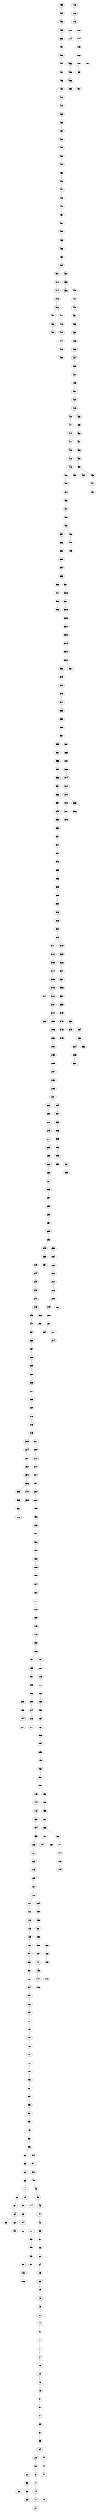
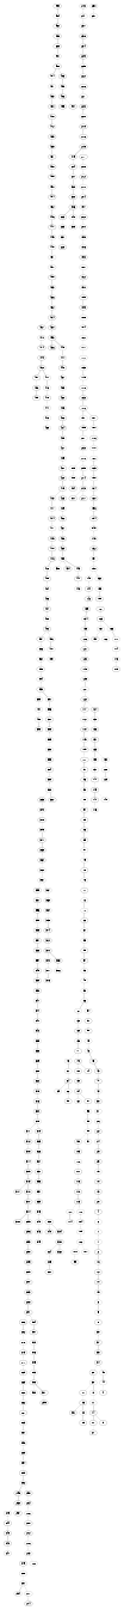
  graph {
    node [color=gray40]
    edge [style=solid]
    499 [color=black]
    494
    492 [color=black]
    489 [color=black]
    n5 [color=black label=688]
    491
    490 [color=black]
    484
    493 [color=black]
    481
    498
    483
    480 [color=black]
    478 [color=black]
    472
    469 [color=black]
    465
    461 [color=black]
    458 [color=black]
    455 [color=black]
    450
    454 [color=black]
    452
    446
    447 [color=black]
    445
    448
    451
    457
    459 [color=black]
    463
    466
    462
    464 [color=black]
    467 [color=black]
    460 [color=black]
    470
    453 [color=black]
    474 [color=black]
    479 [color=black]
    482 [color=black]
    487 [color=black]
    477
    486 [color=black]
    476
    485 [color=black]
    475 [color=black]
    471
    473
    468
    456 [color=black]
    449
    444
    440 [color=black]
    437
    433
    430 [color=black]
    426
    422 [color=black]
    424 [color=black]
    428
    427
    425
    421 [color=black]
    420 [color=black]
    419 [color=black]
    413
    423 [color=black]
    417
    429
    414 [color=black]
    411
    415 [color=black]
    418 [color=black]
    416 [color=black]
    412
    408 [color=black]
    404
    403
    407 [color=black]
    405
    402 [color=black]
    397 [color=black]
    406
    396
    410
    392
    395 [color=black]
    394
    393 [color=black]
    399
    391
    401
    386
    400
    398 [color=black]
    381 [color=black]
    388 [color=black]
    389
    390
    383 [color=black]
    384 [color=black]
    380 [color=black]
    382
    385 [color=black]
    387 [color=black]
    379
    378 [color=black]
    375
    371 [color=black]
    365 [color=black]
    362 [color=black]
    360
    361
    359 [color=black]
    367
    351 [color=black]
    363
    356 [color=black]
    355
    353 [color=black]
    357 [color=black]
    358 [color=black]
    354
    349 [color=black]
    350 [color=black]
    352 [color=black]
    347
    344
    341
    342
    335
    333
    329
    328
    322 [color=black]
    318 [color=black]
    316 [color=black]
    320 [color=black]
    315
    311
    319 [color=black]
    312 [color=black]
    323 [color=black]
    308 [color=black]
    314
    309 [color=black]
    313 [color=black]
    317 [color=black]
    310 [color=black]
    307 [color=black]
    304
    300 [color=black]
    295
    296 [color=black]
    293
    290 [color=black]
    285 [color=black]
    289
    287 [color=black]
    283 [color=black]
    288 [color=black]
    291 [color=black]
    286 [color=black]
    294 [color=black]
    282
    297 [color=black]
    278
    275 [color=black]
    271 [color=black]
    269 [color=black]
    265
    260 [color=black]
    262
    267 [color=black]
    263
    261
    256
    259
    254
    255 [color=black]
    252
    245 [color=black]
    258 [color=black]
    253 [color=black]
    264
    249
    257 [color=black]
    244 [color=black]
    248 [color=black]
    242 [color=black]
    247
-   246 [color=black]
    243
    250
    241
    251
    237
    238 [color=black]
    234
    229 [color=black]
    225
    222
    226 [color=black]
    221
    223 [color=black]
    220
    218 [color=black]
    216 [color=black]
    215 [color=black]
    219 [color=black]
    211 [color=black]
    224 [color=black]
    208
    227
    232
    230 [color=black]
    236 [color=black]
    233 [color=black]
    240
    235
    239
    231
    228 [color=black]
    212 [color=black]
    210
    204
    197
    202 [color=black]
    200
    199
    196
    193 [color=black]
    187
    192 [color=black]
    190
    189 [color=black]
    185 [color=black]
    188
    184
    182
    177
    172
    169
    175
    178 [color=black]
    183 [color=black]
    186 [color=black]
    191
    181 [color=black]
    195 [color=black]
    180
    201
    203
    206
    205
    209
    198
    214
    194 [color=black]
    213
    207 [color=black]
    217 [color=black]
    176 [color=black]
    170
    168
    165 [color=black]
    158
    164
    160 [color=black]
    156
    154 [color=black]
    n273 [label=849]
    148
    152 [color=black]
    151
    150
    145
    153
    144 [color=black]
    155
    142 [color=black]
    139 [color=black]
    134
    133
    126 [color=black]
    121 [color=black]
    123 [color=black]
    119 [color=black]
    125
    127
    122 [color=black]
    117 [color=black]
    124 [color=black]
    112
    130
    118 [color=black]
    115
    109 [color=black]
    101 [color=black]
    97 [color=black]
    96 [color=black]
    92
    88
    94 [color=black]
    89 [color=black]
    86 [color=black]
    85 [color=black]
    81
    79
    78 [color=black]
    76
    77 [color=black]
    72
    70
    66 [color=black]
    61
    59
    55 [color=black]
    57 [color=black]
    53
    48
    52
    56
    60
    54
    63
    51 [color=black]
    68 [color=black]
    65
    71 [color=black]
    73
    75 [color=black]
    67
    80 [color=black]
    74 [color=black]
    64 [color=black]
    69
    62
    58 [color=black]
    83 [color=black]
    84 [color=black]
    82
    87 [color=black]
    93
    95
    90
    98 [color=black]
    91
    103 [color=black]
    106
+   111 [color=black]
    116 [color=black]
    110 [color=black]
    113 [color=black]
    120
    108
    114
    104
    105
    102
    100
    107
    99 [color=black]
    50 [color=black]
    49
    46
    45 [color=black]
    43 [color=black]
    47 [color=black]
    42
    38 [color=black]
    31
    26
    22 [color=black]
    24
    25 [color=black]
    23 [color=black]
    19
    18 [color=black]
    13 [color=black]
    20 [color=black]
    4 [color=black]
    6
    1
    7
    2 [color=black]
    16
    12 [color=black]
    10 [color=black]
    15
    3
    5
    0 [color=black]
    39
    37 [color=black]
    35 [color=black]
    34 [color=black]
    28 [color=black]
    40
    30
    44
    27 [color=black]
    8
    33 [color=black]
    11
    36 [color=black]
    32
    29 [color=black]
    14 [color=black]
    17 [color=black]
    9 [color=black]
    21 [color=black]
    41 [color=black]
    136 [color=black]
    131 [color=black]
    135
    138
    132
    137
    128
    141 [color=black]
    143 [color=black]
    147 [color=black]
    140
    146
    129
    159 [color=black]
    167 [color=black]
    163 [color=black]
    161
    166
    157 [color=black]
    162
    171
    174
    173
    179 [color=black]
    266
    270 [color=black]
    272 [color=black]
    276
    273
    279 [color=black]
    268
    280
    281
    284
    277
    274 [color=black]
    302
    306
    305
    303
    298 [color=black]
    292
    301 [color=black]
    299 [color=black]
    326
    327
    331 [color=black]
    336 [color=black]
    337
    339 [color=black]
    343
    348
    338 [color=black]
    346
    340 [color=black]
    334 [color=black]
    345
    330 [color=black]
    324
    332
    325
    321 [color=black]
    364
    369
    374 [color=black]
    372 [color=black]
    370 [color=black]
    373
    368 [color=black]
    377
    366
    376
    409
    432 [color=black]
    431
    436 [color=black]
    439 [color=black]
    438
    435
    434 [color=black]
    443
    441 [color=black]
    442
    496 [color=black]
    495 [color=black]
    497 [color=black]
    499 -- 494
    494 -- 492
    492 -- 489 [style=dashed]
    489 -- n5
    n5 -- 491
    491 -- 490 [style=dotted]
    490 -- 484
    490 -- 493 [style=dashed]
    484 -- 481 [style=dashed]
    493 -- 498
    481 -- 483 [style=dotted]
    498 -- 496
    483 -- 480
    480 -- 478 [style=dotted]
    478 -- 472
    472 -- 469 [style=dashed]
    469 -- 465 [style=dashed]
    465 -- 461
    461 -- 458 [style=dashed]
    458 -- 455 [style=dashed]
    455 -- 450 [style=dotted]
    450 -- 454
    454 -- 452 [style=dotted]
    452 -- 446
    446 -- 447
    447 -- 445
    445 -- 448 [style=dashed]
    448 -- 451
    451 -- 457 [style=dotted]
    457 -- 459 [style=dotted]
    459 -- 463
    463 -- 466
    466 -- 462
    462 -- 464
    464 -- 467 [style=dotted]
    464 -- 460 [style=dashed]
    467 -- 470 [style=dotted]
    460 -- 453 [style=dashed]
    470 -- 474 [style=dashed]
    453 -- 456
    453 -- 449
    474 -- 479 [style=dotted]
    479 -- 482
    482 -- 487
    482 -- 477
    487 -- 486 [style=dotted]
    477 -- 476
    486 -- 485
    476 -- 475 [style=dashed]
    475 -- 471 [style=dashed]
    471 -- 473 [style=dotted]
    473 -- 468 [style=dotted]
    449 -- 444
    444 -- 440
    440 -- 437 [style=dotted]
    437 -- 433 [style=dashed]
    433 -- 430 [style=dotted]
    430 -- 426 [style=dotted]
    426 -- 422 [style=dashed]
    422 -- 424
    424 -- 428
    428 -- 427 [style=dashed]
    427 -- 425 [style=dashed]
    425 -- 421 [style=dashed]
    421 -- 420 [style=dashed]
    420 -- 419
    419 -- 413 [style=dashed]
    419 -- 423 [style=dotted]
    413 -- 417
    423 -- 429 [style=dashed]
    417 -- 414 [style=dotted]
    429 -- 432 [style=dashed]
    414 -- 411 [style=dashed]
    411 -- 415 [style=dotted]
    415 -- 418 [style=dashed]
    418 -- 416
    416 -- 412
    412 -- 408
    408 -- 404 [style=dashed]
    404 -- 403 [style=dotted]
    403 -- 407
    407 -- 405 [style=dashed]
    405 -- 402 [style=dashed]
    402 -- 397 [style=dashed]
    402 -- 406 [style=dashed]
    397 -- 396 [style=dashed]
    406 -- 410
    396 -- 392 [style=dotted]
    410 -- 409 [style=dotted]
    392 -- 395 [style=dashed]
    395 -- 394 [style=dashed]
    394 -- 393 [style=dashed]
    393 -- 399 [style=dotted]
    393 -- 391
    399 -- 401 [style=dotted]
    391 -- 386
    401 -- 400 [style=dotted]
    386 -- 381 [style=dashed]
    400 -- 398
    381 -- 388
    388 -- 389 [style=dashed]
    389 -- 390 [style=dotted]
    390 -- 383 [style=dotted]
    383 -- 384 [style=dotted]
    384 -- 380 [style=dashed]
    380 -- 382 [style=dashed]
    382 -- 385 [style=dotted]
    382 -- 387
    385 -- 379 [style=dashed]
    379 -- 378 [style=dotted]
    378 -- 375 [style=dotted]
    375 -- 371
    371 -- 365
    365 -- 362 [style=dashed]
    362 -- 360 [style=dotted]
    360 -- 361 [style=dashed]
    361 -- 359 [style=dotted]
    361 -- 367 [style=dotted]
    359 -- 351 [style=dotted]
    367 -- 363 [style=dotted]
    351 -- 356 [style=dashed]
    363 -- 364 [style=dotted]
    356 -- 355
    355 -- 353 [style=dashed]
    353 -- 357 [style=dashed]
    357 -- 358
    358 -- 354 [style=dotted]
    354 -- 349
    349 -- 350
    350 -- 352 [style=dashed]
    352 -- 347 [style=dashed]
    347 -- 344
    344 -- 341
    341 -- 342 [style=dotted]
    342 -- 335 [style=dashed]
    335 -- 333
    333 -- 329 [style=dotted]
    329 -- 328
    328 -- 322
    322 -- 318 [style=dashed]
    318 -- 316 [style=dashed]
    316 -- 320
    320 -- 315
    315 -- 311 [style=dashed]
    315 -- 319 [style=dashed]
    311 -- 312 [style=dashed]
    319 -- 323
    312 -- 308 [style=dashed]
    323 -- 326
    308 -- 314 [style=dotted]
    314 -- 309
    309 -- 313
    313 -- 317 [style=dashed]
    313 -- 310
    310 -- 307
    307 -- 304
    304 -- 300
    304 -- 295
    295 -- 296 [style=dotted]
    296 -- 293 [style=dotted]
    293 -- 290
    290 -- 285 [style=dotted]
    285 -- 289 [style=dotted]
    289 -- 287 [style=dotted]
    287 -- 283 [style=dotted]
    283 -- 288 [style=dashed]
    288 -- 291
    291 -- 286 [style=dotted]
    291 -- 294 [style=dashed]
    286 -- 282
    294 -- 297
    282 -- 278 [style=dotted]
    297 -- 302 [style=dotted]
    278 -- 275 [style=dashed]
    275 -- 271 [style=dashed]
    271 -- 269 [style=dashed]
    269 -- 265 [style=dotted]
    265 -- 260
    260 -- 262
    262 -- 267
    267 -- 263 [style=dotted]
    263 -- 261
    261 -- 256 [style=dotted]
    256 -- 259 [style=dashed]
    259 -- 254
    254 -- 255 [style=dotted]
    255 -- 252
    252 -- 245
    252 -- 258 [style=dotted]
    245 -- 253
    258 -- 264 [style=dotted]
    253 -- 249 [style=dotted]
    253 -- 257 [style=dotted]
    264 -- 266 [style=dashed]
    249 -- 244 [style=dashed]
    244 -- 248 [style=dashed]
    248 -- 242
    242 -- 247 [style=dotted]
-   247 -- 246
-   246 -- 243 [style=dotted]
-   246 -- 250 [style=dotted]
    243 -- 241 [style=dashed]
    250 -- 251 [style=dashed]
    241 -- 237 [style=dashed]
    237 -- 238 [style=dashed]
    238 -- 234
    234 -- 229
    229 -- 225
    225 -- 222
    222 -- 226 [style=dotted]
    226 -- 221 [style=dashed]
    221 -- 223 [style=dashed]
    223 -- 220
    220 -- 218 [style=dotted]
    218 -- 216
    216 -- 215 [style=dotted]
    215 -- 219
    215 -- 211 [style=dotted]
    219 -- 224 [style=dashed]
    211 -- 208 [style=dashed]
    224 -- 227
    208 -- 212 [style=dashed]
    227 -- 232
    232 -- 230
    230 -- 236
    236 -- 233
    236 -- 240
    233 -- 235 [style=dotted]
    240 -- 239 [style=dashed]
    235 -- 231 [style=dotted]
    231 -- 228 [style=dotted]
    212 -- 210 [style=dashed]
    210 -- 204 [style=dashed]
    204 -- 197 [style=dashed]
    197 -- 202 [style=dashed]
    202 -- 200 [style=dashed]
    200 -- 199 [style=dashed]
    199 -- 196 [style=dashed]
    196 -- 193 [style=dotted]
    193 -- 187 [style=dotted]
    187 -- 192 [style=dashed]
    192 -- 190 [style=dashed]
    190 -- 189 [style=dashed]
    189 -- 185
    185 -- 188 [style=dashed]
    188 -- 184 [style=dotted]
    184 -- 182 [style=dotted]
    182 -- 177 [style=dotted]
    177 -- 172 [style=dotted]
    172 -- 169 [style=dotted]
    169 -- 175
    175 -- 178 [style=dashed]
    178 -- 183
    183 -- 186
    186 -- 191
    186 -- 181 [style=dashed]
    191 -- 195 [style=dotted]
    181 -- 180
    195 -- 201
    180 -- 176 [style=dotted]
    201 -- 203 [style=dotted]
    203 -- 206 [style=dotted]
    206 -- 205 [style=dotted]
    206 -- 209 [style=dashed]
    205 -- 198 [style=dashed]
    209 -- 214
    198 -- 194 [style=dotted]
    214 -- 213
    213 -- 207 [style=dashed]
    213 -- 217 [style=dashed]
    176 -- 170 [style=dashed]
    170 -- 168 [style=dotted]
    168 -- 165
    165 -- 158
    158 -- 164
    164 -- 160
    160 -- 156
    156 -- 154
    154 -- n273 [style=dotted]
    n273 -- 148 [style=dashed]
    148 -- 152 [style=dotted]
    152 -- 151
    151 -- 150 [style=dashed]
    150 -- 145 [style=dotted]
    150 -- 153 [style=dashed]
    145 -- 144 [style=dashed]
    153 -- 155 [style=dotted]
    144 -- 142 [style=dotted]
    155 -- 159
    142 -- 139 [style=dotted]
    139 -- 134
    134 -- 133
    133 -- 126
    126 -- 121 [style=dashed]
    121 -- 123 [style=dashed]
    123 -- 119 [style=dotted]
    119 -- 125 [style=dotted]
    125 -- 127
    127 -- 122 [style=dashed]
    122 -- 117
    122 -- 124 [style=dotted]
    117 -- 112 [style=dotted]
    124 -- 130
    112 -- 118 [style=dotted]
    130 -- 136 [style=dotted]
    118 -- 115
    115 -- 109
    109 -- 101 [style=dashed]
    101 -- 97
    97 -- 96
    96 -- 92
    92 -- 88 [style=dotted]
    88 -- 94 [style=dashed]
    94 -- 89
    89 -- 86
    86 -- 85
    85 -- 81
    81 -- 79 [style=dashed]
    79 -- 78
    78 -- 76
    76 -- 77 [style=dotted]
    77 -- 72 [style=dotted]
    72 -- 70
    70 -- 66
    66 -- 61
    61 -- 59 [style=dashed]
    59 -- 55 [style=dashed]
    55 -- 57
    57 -- 53 [style=dashed]
    53 -- 48 [style=dotted]
    48 -- 52 [style=dashed]
    52 -- 56
    56 -- 60
    56 -- 54 [style=dotted]
    60 -- 63 [style=dotted]
    54 -- 51 [style=dotted]
    63 -- 68 [style=dashed]
    51 -- 50 [style=dotted]
    68 -- 65 [style=dashed]
    65 -- 71
    71 -- 73 [style=dotted]
    71 -- 75 [style=dotted]
    73 -- 67
    75 -- 80 [style=dashed]
    75 -- 74 [style=dashed]
    67 -- 64 [style=dotted]
    80 -- 83 [style=dotted]
    64 -- 69 [style=dashed]
    64 -- 62
    62 -- 58 [style=dashed]
    83 -- 84 [style=dotted]
    84 -- 82 [style=dashed]
    84 -- 87 [style=dashed]
    87 -- 93 [style=dotted]
    93 -- 95
    95 -- 90 [style=dashed]
    90 -- 98 [style=dotted]
    90 -- 91 [style=dashed]
    98 -- 103 [style=dashed]
    103 -- 106 [style=dotted]
+   106 -- 111 [style=dotted]
+   111 -- 116 [style=dotted]
    116 -- 110 [style=dashed]
    110 -- 113
    113 -- 120 [style=dotted]
    113 -- 108 [style=dashed]
    120 -- 114
    108 -- 104 [style=dashed]
    104 -- 105 [style=dashed]
    105 -- 102 [style=dotted]
    102 -- 100 [style=dotted]
    102 -- 107 [style=dotted]
    100 -- 99 [style=dashed]
    50 -- 49 [style=dotted]
    49 -- 46 [style=dashed]
    46 -- 45
    45 -- 43
    43 -- 47 [style=dashed]
    47 -- 42
    42 -- 38 [style=dashed]
    38 -- 31 [style=dotted]
    31 -- 26 [style=dotted]
    26 -- 22 [style=dashed]
    22 -- 24 [style=dashed]
    24 -- 25
    25 -- 23 [style=dotted]
    23 -- 19
    19 -- 18 [style=dotted]
    18 -- 13 [style=dotted]
    13 -- 20 [style=dashed]
    20 -- 4 [style=dotted]
    4 -- 6 [style=dashed]
    6 -- 1 [style=dotted]
    1 -- 7 [style=dashed]
    7 -- 2
    2 -- 16
    16 -- 12 [style=dashed]
    12 -- 10
    10 -- 15
    15 -- 3 [style=dashed]
    3 -- 5
    5 -- 0 [style=dotted]
    0 -- 39 [style=dotted]
    39 -- 37 [style=dashed]
    37 -- 35
    35 -- 34 [style=dotted]
    34 -- 28 [style=dotted]
    34 -- 40 [style=dotted]
    28 -- 30 [style=dashed]
    40 -- 44
    30 -- 27 [style=dotted]
    30 -- 8
    44 -- 41 [style=dotted]
    27 -- 33 [style=dotted]
    8 -- 11 [style=dotted]
    33 -- 36 [style=dashed]
    33 -- 32
    11 -- 14
    32 -- 29
    14 -- 17
    14 -- 9 [style=dashed]
    17 -- 21 [style=dotted]
    136 -- 131 [style=dotted]
    131 -- 135
    135 -- 138
    135 -- 132 [style=dotted]
    138 -- 137 [style=dotted]
    132 -- 128 [style=dashed]
    137 -- 141 [style=dotted]
    128 -- 129
    141 -- 143 [style=dotted]
    143 -- 147
    143 -- 140 [style=dotted]
    147 -- 146 [style=dashed]
    159 -- 167 [style=dotted]
    167 -- 163 [style=dotted]
    163 -- 161 [style=dotted]
    163 -- 166 [style=dashed]
    161 -- 157 [style=dashed]
    161 -- 162 [style=dotted]
    166 -- 171
    171 -- 174 [style=dotted]
    174 -- 173 [style=dotted]
    173 -- 179 [style=dashed]
    266 -- 270 [style=dashed]
    270 -- 272 [style=dotted]
    272 -- 276 [style=dashed]
    276 -- 273 [style=dashed]
    273 -- 279 [style=dotted]
    273 -- 268 [style=dotted]
    279 -- 280 [style=dotted]
    280 -- 281 [style=dotted]
    281 -- 284
    281 -- 277 [style=dashed]
    277 -- 274 [style=dashed]
    302 -- 306
    306 -- 305
    305 -- 303
    303 -- 298
    298 -- 292 [style=dotted]
    298 -- 301
    301 -- 299 [style=dotted]
    326 -- 327
    327 -- 331 [style=dashed]
    331 -- 336
    336 -- 337 [style=dotted]
    337 -- 339 [style=dotted]
    339 -- 343 [style=dotted]
    343 -- 348 [style=dashed]
    343 -- 338 [style=dotted]
    348 -- 346 [style=dotted]
    338 -- 340 [style=dashed]
    338 -- 334 [style=dashed]
    346 -- 345 [style=dotted]
    334 -- 330 [style=dotted]
    330 -- 324 [style=dashed]
    330 -- 332
    324 -- 325 [style=dashed]
    325 -- 321
    364 -- 369 [style=dotted]
    369 -- 374
    374 -- 372 [style=dotted]
    372 -- 370 [style=dotted]
    370 -- 373 [style=dashed]
    370 -- 368
    373 -- 377 [style=dashed]
    368 -- 366 [style=dashed]
    377 -- 376
    432 -- 431 [style=dotted]
    431 -- 436 [style=dashed]
    436 -- 439 [style=dashed]
    439 -- 438
    438 -- 435 [style=dotted]
    438 -- 434 [style=dashed]
    438 -- 443
    443 -- 441 [style=dashed]
    441 -- 442 [style=dotted]
    496 -- 495 [style=dashed]
    496 -- 497 [style=dotted]
  }
